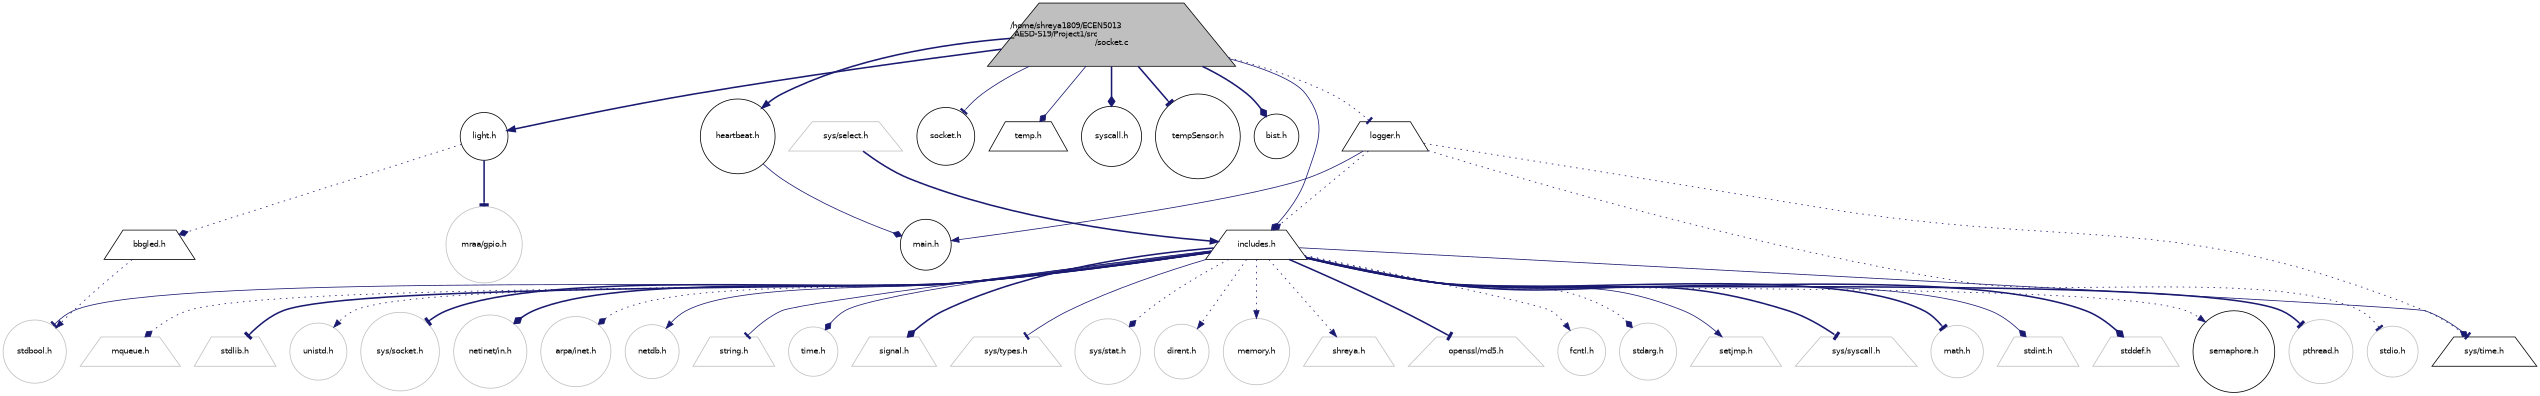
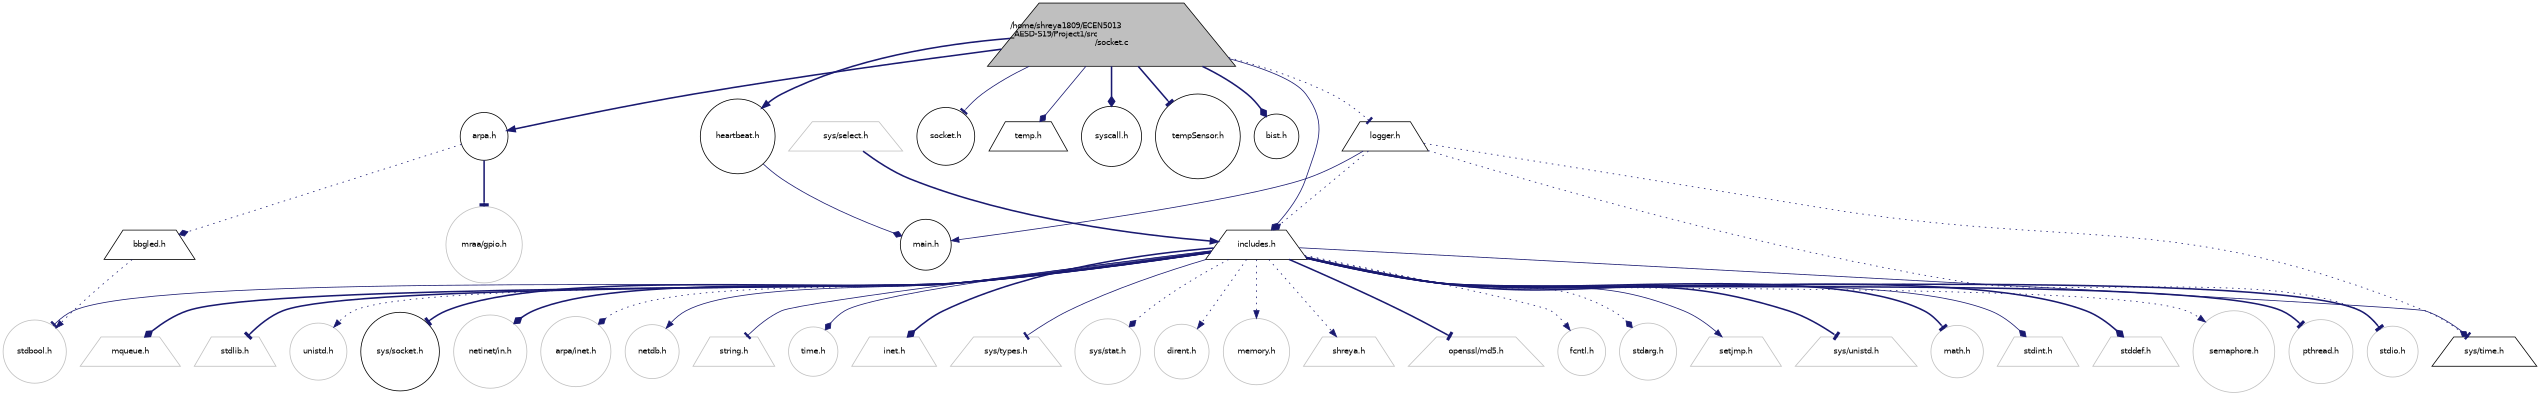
  digraph {
    node [color=grey75 fillcolor=white fontname=Helvetica fontsize=10 shape=circle style=filled]
    edge [arrowhead=diamond color=midnightblue fontname=Helvetica fontsize=10 labelfontname=Helvetica labelfontsize=10 style=bold]
    n1 [color=black fillcolor=grey75 fontcolor=black height=0.2 label="/home/shreya1809/ECEN5013\l_AESD-S19/Project1/src\l/socket.c" shape=trapezium width=0.4]
    n2 [color=black height=0.2 label="includes.h" shape=trapezium width=0.4]
    n3 [color=black height=0.2 label="socket.h" width=0.4]
    n4 [color=black height=0.2 label="temp.h" shape=trapezium width=0.4]
    n5 [color=black height=0.2 label="logger.h" shape=trapezium width=0.4]
-   n6 [color=black height=0.2 label="light.h" width=0.4]
+   n6 [color=black height=0.2 label="arpa.h" width=0.4]
    n7 [color=black height=0.2 label="syscall.h" width=0.4]
    n8 [color=black height=0.2 label="tempSensor.h" width=0.4]
    n9 [color=black height=0.2 label="heartbeat.h" width=0.4]
    n10 [color=black height=0.2 label="bist.h" width=0.4]
    n11 [height=0.2 label="stdio.h" width=0.4]
    n12 [height=0.2 label="stdint.h" shape=trapezium width=0.4]
    n13 [height=0.2 label="stddef.h" shape=trapezium width=0.4]
-   n14 [color=black height=0.2 label="semaphore.h" width=0.4]
+   n14 [height=0.2 label="semaphore.h" width=0.4]
    n15 [height=0.2 label="pthread.h" width=0.4]
    n16 [height=0.2 label="mqueue.h" shape=trapezium width=0.4]
    n17 [height=0.2 label="stdlib.h" shape=trapezium width=0.4]
    n18 [height=0.2 label="unistd.h" width=0.4]
-   n19 [height=0.2 label="sys/socket.h" width=0.4]
+   n19 [color=black height=0.2 label="sys/socket.h" width=0.4]
    n20 [height=0.2 label="netinet/in.h" width=0.4]
    n21 [height=0.2 label="arpa/inet.h" width=0.4]
    n22 [height=0.2 label="netdb.h" width=0.4]
    n23 [height=0.2 label="string.h" shape=trapezium width=0.4]
    n24 [height=0.2 label="time.h" width=0.4]
    n25 [color=black height=0.2 label="sys/time.h" shape=trapezium width=0.4]
-   n26 [height=0.2 label="signal.h" shape=trapezium width=0.4]
+   n26 [height=0.2 label="inet.h" shape=trapezium width=0.4]
    n27 [height=0.2 label="sys/types.h" shape=trapezium width=0.4]
    n28 [height=0.2 label="sys/stat.h" width=0.4]
    n29 [height=0.2 label="dirent.h" width=0.4]
    n30 [height=0.2 label="memory.h" width=0.4]
    n31 [height=0.2 label="shreya.h" shape=trapezium width=0.4]
    n32 [height=0.2 label="openssl/md5.h" shape=trapezium width=0.4]
    n33 [height=0.2 label="fcntl.h" width=0.4]
    n34 [height=0.2 label="stdarg.h" width=0.4]
    n35 [height=0.2 label="setjmp.h" shape=trapezium width=0.4]
-   n36 [height=0.2 label="sys/syscall.h" shape=trapezium width=0.4]
+   n36 [height=0.2 label="sys/unistd.h" shape=trapezium width=0.4]
    n37 [height=0.2 label="stdbool.h" width=0.4]
    n38 [height=0.2 label="math.h" width=0.4]
    n39 [color=black height=0.2 label="main.h" width=0.4]
    n40 [color=black height=0.2 label="bbgled.h" shape=trapezium width=0.4]
    n41 [height=0.2 label="mraa/gpio.h" width=0.4]
    n42 [height=0.2 label="sys/select.h" shape=trapezium width=0.4]
    n1 -> n2 [style=solid]
    n1 -> n3 [arrowhead=tee style=solid]
    n1 -> n4 [style=solid]
    n1 -> n5 [arrowhead=tee style=dotted]
    n1 -> n6 [arrowhead=normal]
    n1 -> n7
    n1 -> n8 [arrowhead=tee]
    n1 -> n9 [arrowhead=normal]
    n1 -> n10
+   n2 -> n11 [arrowhead=tee]
    n2 -> n12 [style=solid]
    n2 -> n13
    n2 -> n14 [arrowhead=normal style=dotted]
    n2 -> n15 [arrowhead=tee]
-   n2 -> n16 [style=dotted]
+   n2 -> n16
    n2 -> n17 [arrowhead=tee]
    n2 -> n18 [arrowhead=normal style=dotted]
    n2 -> n19 [arrowhead=tee]
    n2 -> n20
    n2 -> n21 [style=dotted]
    n2 -> n22 [arrowhead=normal style=solid]
    n2 -> n23 [arrowhead=tee style=solid]
    n2 -> n24 [style=solid]
    n2 -> n25 [arrowhead=tee style=solid]
    n2 -> n26
    n2 -> n27 [arrowhead=tee style=solid]
    n2 -> n28 [style=dotted]
    n2 -> n29 [arrowhead=normal style=dotted]
    n2 -> n30 [arrowhead=normal style=dotted]
    n2 -> n31 [arrowhead=normal style=dotted]
    n2 -> n32 [arrowhead=tee]
    n2 -> n33 [arrowhead=normal style=dotted]
    n2 -> n34 [style=dotted]
    n2 -> n35 [arrowhead=normal style=solid]
    n2 -> n36 [arrowhead=tee]
    n2 -> n37 [arrowhead=tee style=solid]
    n2 -> n38 [arrowhead=tee]
    n5 -> n2 [style=dotted]
    n5 -> n11 [arrowhead=tee style=dotted]
    n5 -> n25 [style=dotted]
    n5 -> n39 [arrowhead=normal style=solid]
    n6 -> n40 [style=dotted]
    n6 -> n41 [arrowhead=tee]
    n9 -> n39 [style=solid]
    n40 -> n37 [arrowhead=normal style=dotted]
    n42 -> n2 [arrowhead=normal]
  }
